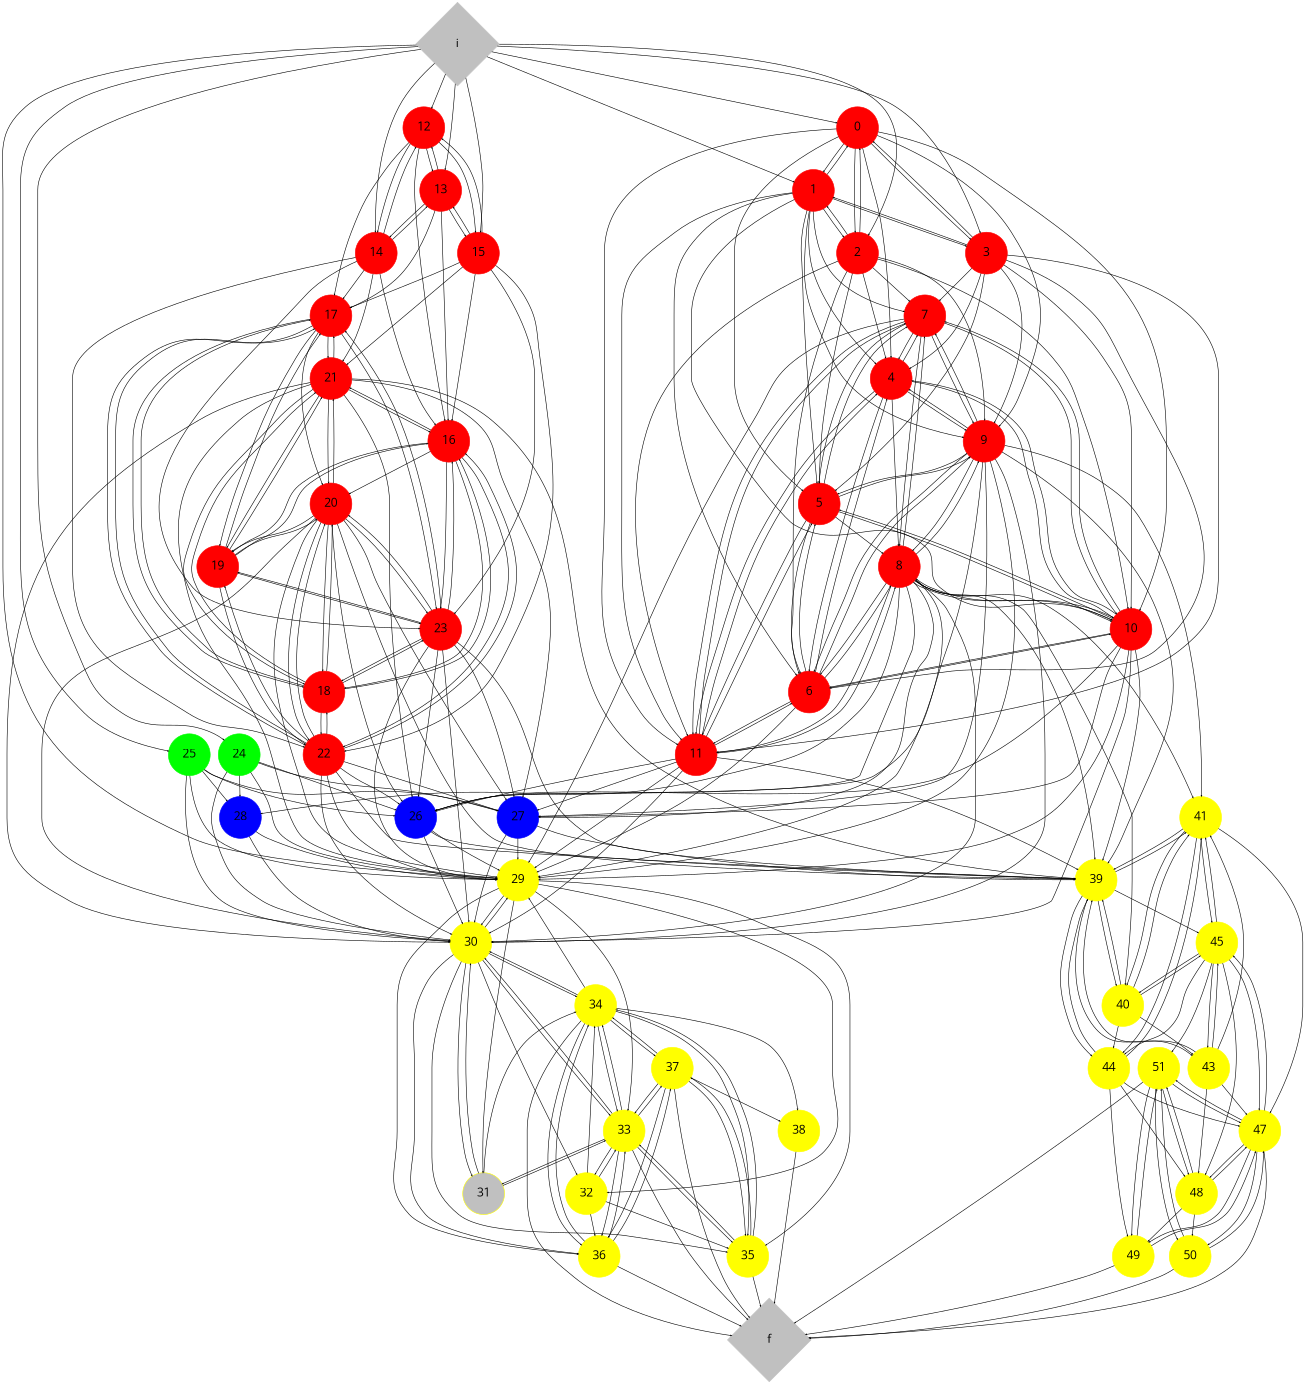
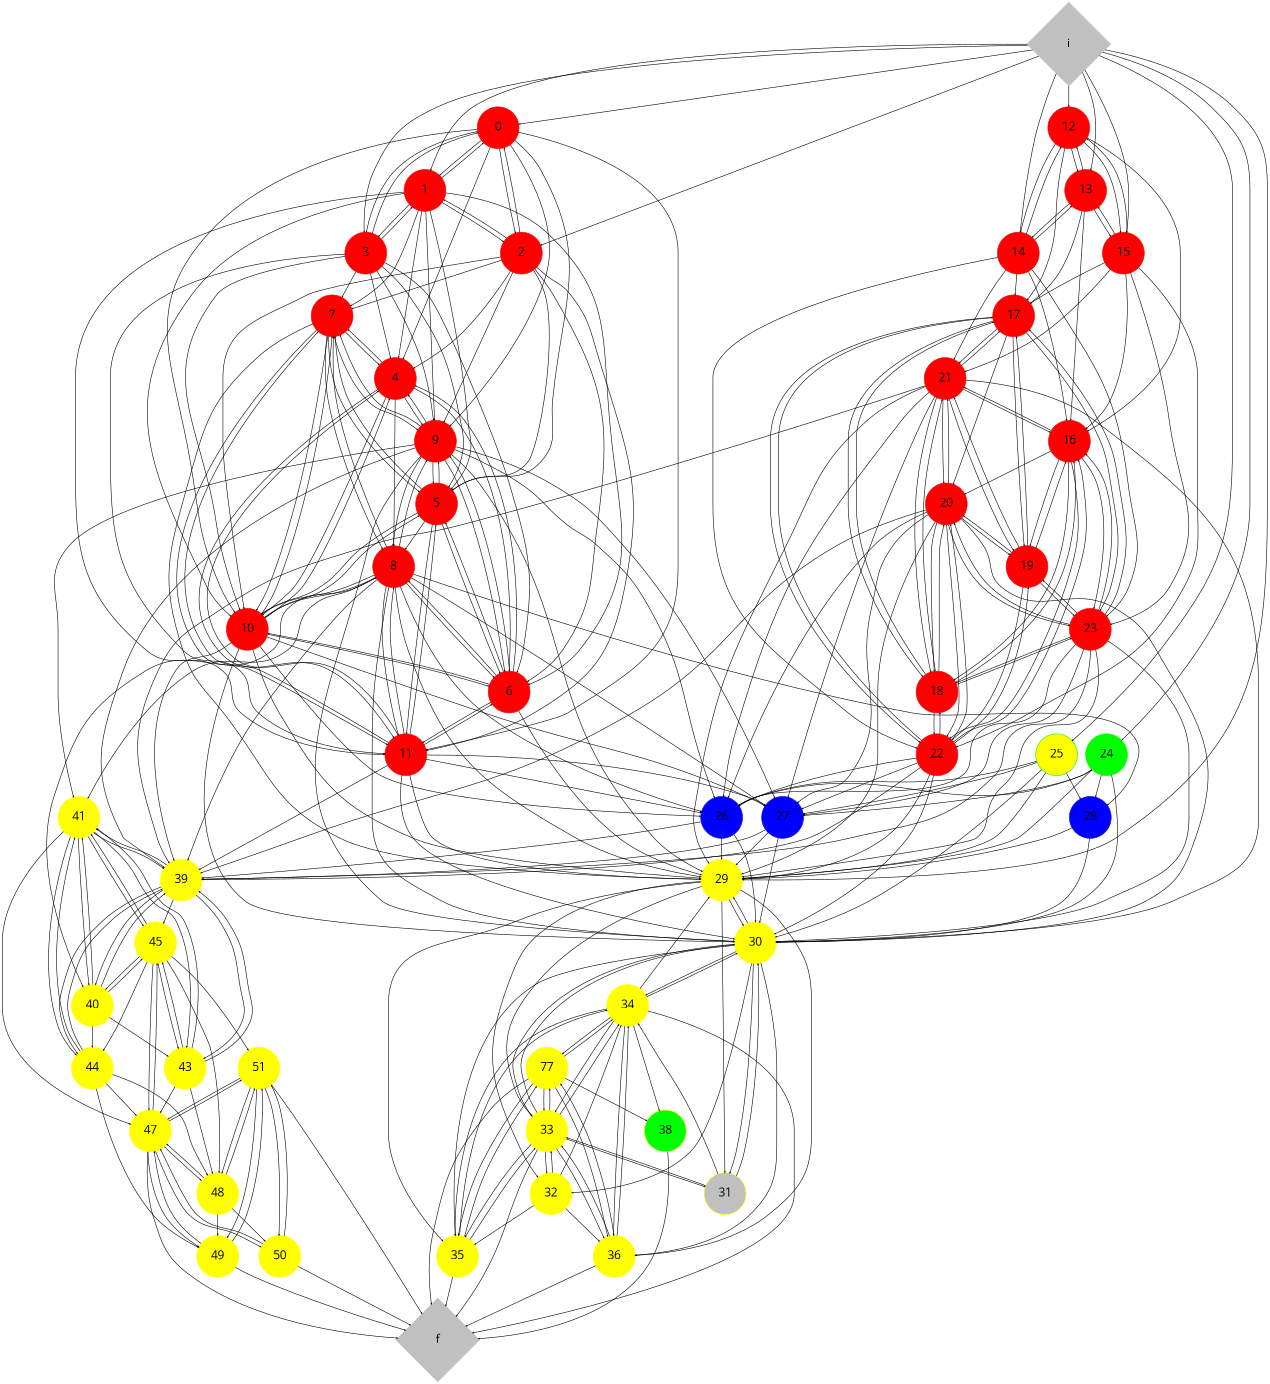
  digraph {
    fontname="Open Sans"
    nodesep=0.2
    rankdir=TB
    ranksep=0.5
    node [color=red fixedsize=true fontname="Open Sans" fontsize=20 shape=circle style=filled]
    edge [arrowhead=normal arrowsize=0.2 fontname="Open Sans" penwidth=1]
    i [color=gray height=2 shape=diamond width=2]
    f [color=gray height=2 shape=diamond width=2]
    0 [height=1 width=1]
    1 [height=1 width=1]
    2 [height=1 width=1]
    3 [height=1 width=1]
    12 [height=1 width=1]
    13 [height=1 width=1]
    14 [height=1 width=1]
    15 [height=1 width=1]
    24 [color=green height=1 width=1]
-   25 [color=green height=1 width=1]
+   25 [color=green height=1 width=1 fillcolor=yellow]
    29 [color=yellow height=1 width=1]
    4 [height=1 width=1]
    5 [height=1 width=1]
    9 [height=1 width=1]
    10 [height=1 width=1]
    11 [height=1 width=1]
    6 [height=1 width=1]
    7 [height=1 width=1]
    16 [height=1 width=1]
    17 [height=1 width=1]
    21 [height=1 width=1]
    22 [height=1 width=1]
    23 [height=1 width=1]
    26 [color=blue height=1 width=1]
    27 [color=blue height=1 width=1]
    28 [color=blue height=1 width=1]
    30 [color=yellow height=1 width=1]
    31 [color=yellow fillcolor=gray height=1 width=1]
    32 [color=yellow height=1 width=1]
    33 [color=yellow height=1 width=1]
    35 [color=yellow height=1 width=1]
    36 [color=yellow height=1 width=1]
    8 [height=1 width=1]
    39 [color=yellow height=1 width=1]
    41 [color=yellow height=1 width=1]
    40 [color=yellow height=1 width=1]
    34 [color=yellow height=1 width=1]
    43 [color=yellow height=1 width=1]
    44 [color=yellow height=1 width=1]
    45 [color=yellow height=1 width=1]
    47 [color=yellow height=1 width=1]
    18 [height=1 width=1]
    19 [height=1 width=1]
    20 [height=1 width=1]
-   37 [color=yellow height=1 width=1]
-   38 [color=yellow height=1 width=1]
+   37 [color=yellow height=1 width=1 label=77]
+   38 [color=yellow height=1 width=1 fillcolor=green]
    48 [color=yellow height=1 width=1]
    49 [color=yellow height=1 width=1]
    51 [color=yellow height=1 width=1]
    50 [color=yellow height=1 width=1]
    subgraph sub_1 {
      rank=source
      i
    }
    subgraph sub_2 {
      rank=min
      i
    }
    subgraph sub_3 {
      rank=max
      f
    }
    subgraph sub_4 {
      rank=sink
      f
    }
    i -> 0
    i -> 1
    i -> 2
    i -> 3
    i -> 12
    i -> 13
    i -> 14
    i -> 15
    i -> 24
    i -> 25
    i -> 29
    0 -> 1
    0 -> 2
    0 -> 3
    0 -> 4
    0 -> 5
    0 -> 9
    0 -> 10
    0 -> 11
    1 -> 0
    1 -> 2
    1 -> 3
    1 -> 4
    1 -> 5
    1 -> 9
    1 -> 10
    1 -> 11
    1 -> 6
    1 -> 7
    2 -> 0
    2 -> 1
    2 -> 4
    2 -> 5
    2 -> 9
    2 -> 10
    2 -> 11
    2 -> 6
    2 -> 7
    3 -> 0
    3 -> 1
    3 -> 4
    3 -> 5
    3 -> 9
    3 -> 10
    3 -> 11
    3 -> 6
    3 -> 7
    12 -> 13
    12 -> 14
    12 -> 15
    12 -> 16
    12 -> 17
    13 -> 12
    13 -> 14
    13 -> 15
    13 -> 16
    13 -> 17
    14 -> 12
    14 -> 13
    14 -> 16
    14 -> 17
    14 -> 21
    14 -> 22
    14 -> 23
    15 -> 12
    15 -> 13
    15 -> 16
    15 -> 17
    15 -> 21
    15 -> 22
    15 -> 23
    24 -> 29
    24 -> 26
    24 -> 27
    24 -> 28
    24 -> 30
    25 -> 29
    25 -> 26
    25 -> 27
    25 -> 28
    25 -> 30
    29 -> 30
    29 -> 31
    29 -> 32
    29 -> 33
    29 -> 35
    29 -> 36
    4 -> 9
    4 -> 10
    4 -> 11
    4 -> 6
    4 -> 7
    4 -> 8
    5 -> 9
    5 -> 10
    5 -> 11
    5 -> 6
    5 -> 7
    5 -> 8
    9 -> 29
    9 -> 4
    9 -> 5
    9 -> 6
    9 -> 7
    9 -> 26
    9 -> 27
    9 -> 30
    9 -> 8
    9 -> 39
    9 -> 41
    10 -> 29
    10 -> 4
    10 -> 5
    10 -> 6
    10 -> 7
    10 -> 26
    10 -> 27
    10 -> 30
    10 -> 8
    10 -> 39
    11 -> 29
    11 -> 4
    11 -> 5
    11 -> 6
    11 -> 7
    11 -> 26
    11 -> 27
    11 -> 30
    11 -> 8
    11 -> 39
    6 -> 29
    6 -> 4
    6 -> 5
    6 -> 9
    6 -> 10
    6 -> 11
    6 -> 8
    7 -> 29
    7 -> 4
    7 -> 5
    7 -> 9
    7 -> 10
    7 -> 11
    7 -> 8
    16 -> 21
    16 -> 22
    16 -> 23
    16 -> 18
    16 -> 19
    16 -> 20
    17 -> 21
    17 -> 22
    17 -> 23
    17 -> 18
    17 -> 19
    17 -> 20
    21 -> 29
    21 -> 16
    21 -> 17
    21 -> 26
    21 -> 27
    21 -> 30
    21 -> 39
    21 -> 18
    21 -> 19
    21 -> 20
    22 -> 29
    22 -> 16
    22 -> 17
    22 -> 26
    22 -> 27
    22 -> 30
    22 -> 39
    22 -> 18
    22 -> 19
    22 -> 20
    23 -> 29
    23 -> 16
    23 -> 17
    23 -> 26
    23 -> 27
    23 -> 30
    23 -> 39
    23 -> 18
    23 -> 19
    23 -> 20
    26 -> 29
    26 -> 30
    26 -> 39
    27 -> 29
    27 -> 30
    27 -> 39
    28 -> 29
    28 -> 30
    30 -> 29
    30 -> 31
    30 -> 32
    30 -> 33
    30 -> 35
    30 -> 36
    30 -> 34
    31 -> 30
    31 -> 33
    31 -> 34
    32 -> 33
    32 -> 35
    32 -> 36
    32 -> 34
    33 -> f
    33 -> 30
    33 -> 31
    33 -> 32
    33 -> 35
    33 -> 36
    33 -> 34
    33 -> 37
    35 -> f
    35 -> 33
    35 -> 34
    35 -> 37
    36 -> f
    36 -> 33
    36 -> 34
    36 -> 37
    8 -> 29
    8 -> 9
    8 -> 10
    8 -> 11
    8 -> 6
    8 -> 7
    8 -> 26
    8 -> 27
    8 -> 28
    8 -> 30
    8 -> 39
    8 -> 41
    8 -> 40
    39 -> 41
    39 -> 40
    39 -> 43
    39 -> 44
    39 -> 45
    41 -> 39
    41 -> 40
+   41 -> 43
    41 -> 44
    41 -> 45
    41 -> 47
    40 -> 39
    40 -> 41
    40 -> 43
    40 -> 44
    40 -> 45
    34 -> f
    34 -> 29
    34 -> 30
    34 -> 33
    34 -> 35
    34 -> 36
    34 -> 37
    34 -> 38
    43 -> 39
    43 -> 41
    43 -> 45
    43 -> 47
    43 -> 48
    44 -> 39
    44 -> 41
    44 -> 47
    44 -> 48
    44 -> 49
    45 -> 41
    45 -> 40
    45 -> 43
    45 -> 44
    45 -> 47
    45 -> 48
    45 -> 51
    47 -> f
    47 -> 45
    47 -> 48
    47 -> 49
    47 -> 51
    47 -> 50
    18 -> 16
    18 -> 17
    18 -> 21
    18 -> 22
    18 -> 23
    18 -> 20
    19 -> 16
    19 -> 17
    19 -> 21
    19 -> 22
    19 -> 23
    19 -> 20
    20 -> 29
    20 -> 21
    20 -> 22
    20 -> 23
    20 -> 26
    20 -> 27
    20 -> 30
    20 -> 39
    20 -> 18
    20 -> 19
    37 -> f
    37 -> 33
    37 -> 35
    37 -> 36
    37 -> 34
    37 -> 38
    38 -> f
    48 -> 47
    48 -> 49
    48 -> 51
    48 -> 50
    49 -> f
    49 -> 47
    49 -> 51
    51 -> f
    51 -> 47
    51 -> 48
    51 -> 49
    51 -> 50
    50 -> f
    50 -> 47
    50 -> 51
  }
